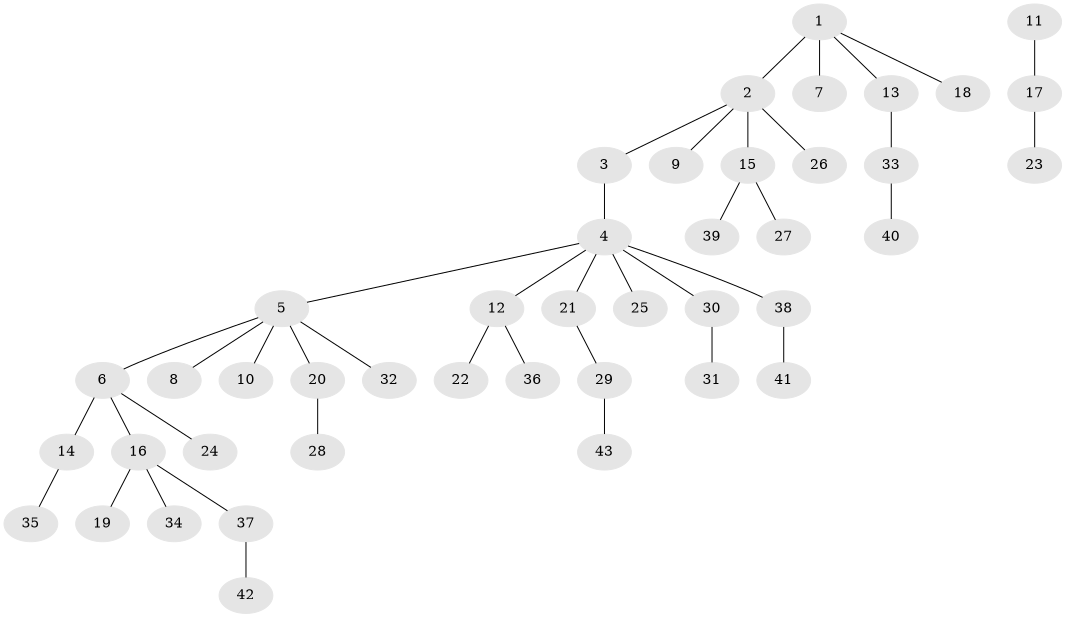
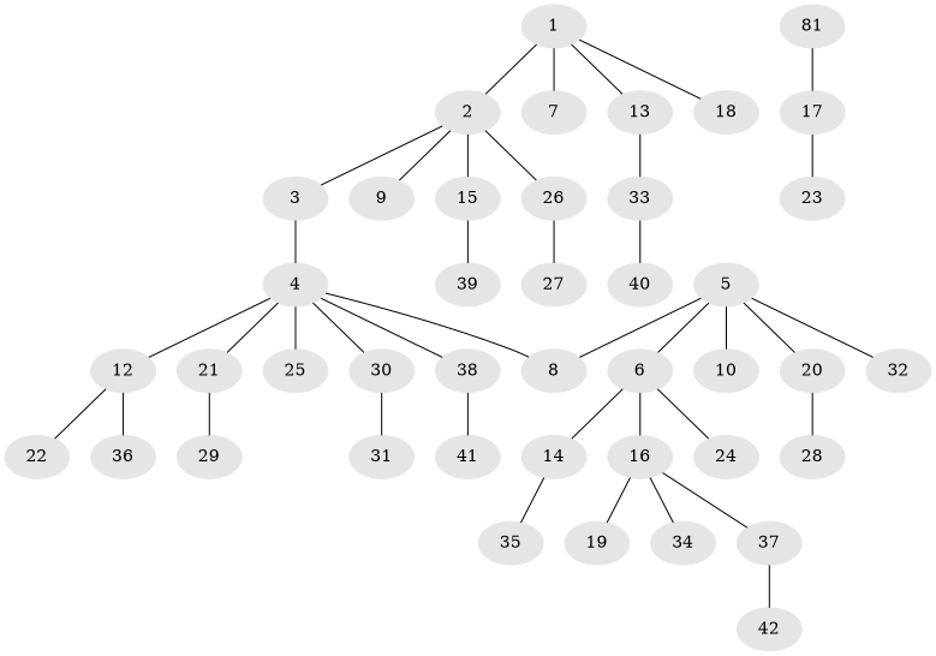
  graph {
    node [color=gray90 style=filled]
    edge [weight=1.0]
    1
    2
    7
    13
    18
    3
    9
    15
    26
-   11
+   11 [label=81]
    17
    33
    4
    39
    27
    5
    12
    21
    25
    30
    38
    6
    8
    10
    20
    32
    22
    36
    29
    31
    41
    14
    16
    24
    28
    35
    19
    34
    37
    23
    40
    42
-   43
    1 -- 2
    1 -- 7 [weight=2.0]
    1 -- 13
    1 -- 18
    2 -- 3
    2 -- 9
    2 -- 15
    2 -- 26
    13 -- 33
    3 -- 4
    15 -- 39
-   15 -- 27
+   26 -- 27
    11 -- 17
    17 -- 23
    33 -- 40
-   4 -- 5
+   4 -- 8
    4 -- 12
    4 -- 21
    4 -- 25
    4 -- 30
    4 -- 38
    5 -- 6
    5 -- 8
    5 -- 10
    5 -- 20
    5 -- 32
    12 -- 22
    12 -- 36
    21 -- 29
    30 -- 31
    38 -- 41
    6 -- 14 [weight=2.0]
    6 -- 16
    6 -- 24
    20 -- 28
-   29 -- 43
    14 -- 35
    16 -- 19
    16 -- 34
    16 -- 37
    37 -- 42
  }
